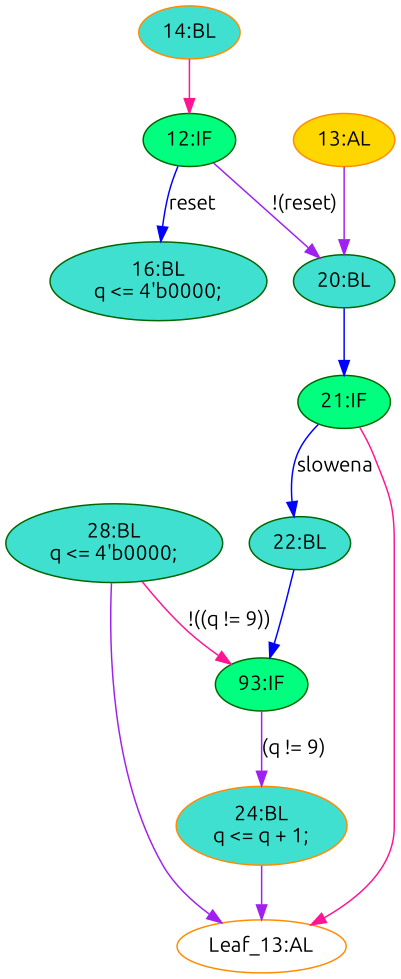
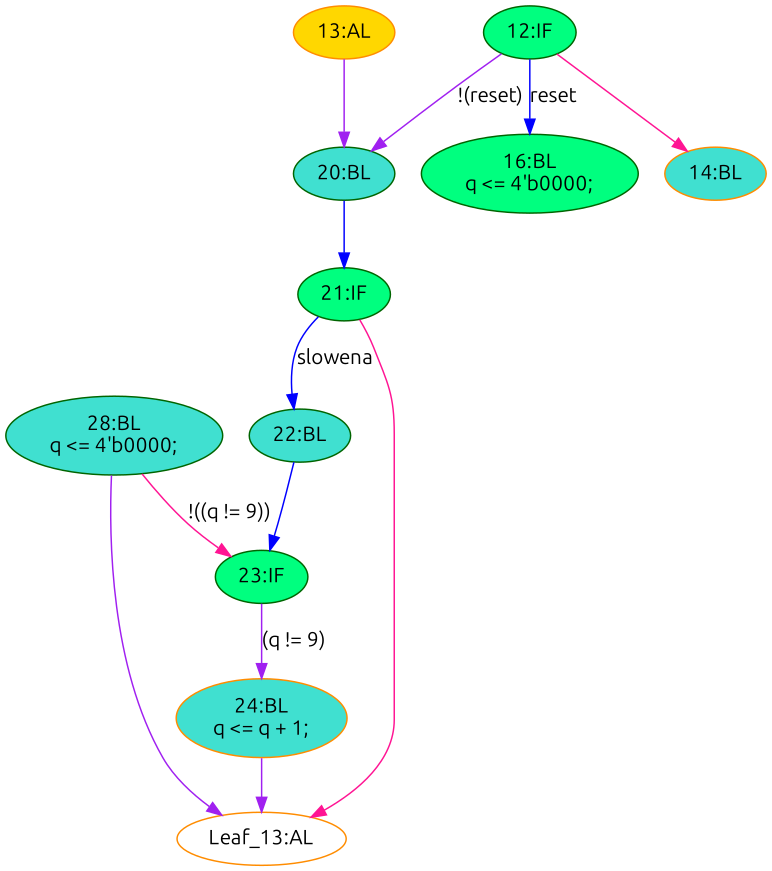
  strict digraph {
    fontname=Ubuntu
    node [color=darkgreen fillcolor=turquoise fontname=Ubuntu statements="[]" style=filled typ=Block]
    edge [color=purple cond="[]" fontname=Ubuntu lineno=None]
-   n1 [ast="<pyverilog.vparser.ast.IfStatement object at 0x7f17f4af84d0>" fillcolor=springgreen label="93:IF" typ=IfStatement]
+   n1 [ast="<pyverilog.vparser.ast.IfStatement object at 0x7f17f4af84d0>" fillcolor=springgreen label="23:IF" typ=IfStatement]
    n2 [ast="<pyverilog.vparser.ast.Block object at 0x7f17f4af8810>" color=darkorange label="24:BL\nq <= q + 1;" statements="[<pyverilog.vparser.ast.NonblockingSubstitution object at 0x7f17f4af8850>]"]
    n3 [color=darkorange def_var="['q']" label="Leaf_13:AL" fillcolor="" statements="" style="" typ=""]
    n4 [ast="<pyverilog.vparser.ast.Block object at 0x7f17f4af8610>" label="28:BL\nq <= 4'b0000;" statements="[<pyverilog.vparser.ast.NonblockingSubstitution object at 0x7f17f4af8650>]"]
    n5 [ast="<pyverilog.vparser.ast.Block object at 0x7f17f4af8ad0>" color=darkorange label="14:BL"]
    n6 [ast="<pyverilog.vparser.ast.IfStatement object at 0x7f17f4af8b10>" fillcolor=springgreen label="12:IF" typ=IfStatement]
    n7 [ast="<pyverilog.vparser.ast.Block object at 0x7f17f4af8b50>" label="20:BL"]
-   n8 [ast="<pyverilog.vparser.ast.Block object at 0x7f17f4af8cd0>" label="16:BL\nq <= 4'b0000;" statements="[<pyverilog.vparser.ast.NonblockingSubstitution object at 0x7f17f4af8d10>]"]
+   n8 [ast="<pyverilog.vparser.ast.Block object at 0x7f17f4af8cd0>" fillcolor=springgreen label="16:BL\nq <= 4'b0000;" statements="[<pyverilog.vparser.ast.NonblockingSubstitution object at 0x7f17f4af8d10>]"]
    n9 [ast="<pyverilog.vparser.ast.IfStatement object at 0x7f17f4af8b90>" fillcolor=springgreen label="21:IF" typ=IfStatement]
    n10 [ast="<pyverilog.vparser.ast.Block object at 0x7f17f4af8bd0>" label="22:BL"]
    n11 [ast="<pyverilog.vparser.ast.Always object at 0x7f17f4af8f10>" clk_sens=True color=darkorange fillcolor=gold label="13:AL" sens="['clk']" typ=Always use_var="['q', 'reset', 'slowena']"]
    n1 -> n2 [cond="['q']" label="(q != 9)" lineno=23]
    n2 -> n3
    n4 -> n1 [color=deeppink cond="['q']" label="!((q != 9))" lineno=23]
    n4 -> n3
-   n5 -> n6 [color=deeppink]
+   n6 -> n5 [color=deeppink]
    n6 -> n7 [cond="['reset']" label="!(reset)" lineno=15]
    n6 -> n8 [color=blue cond="['reset']" label=reset lineno=15]
    n7 -> n9 [color=blue]
    n9 -> n3 [color=deeppink]
    n9 -> n10 [color=blue cond="['slowena']" label=slowena lineno=21]
    n10 -> n1 [color=blue]
    n11 -> n7
  }
